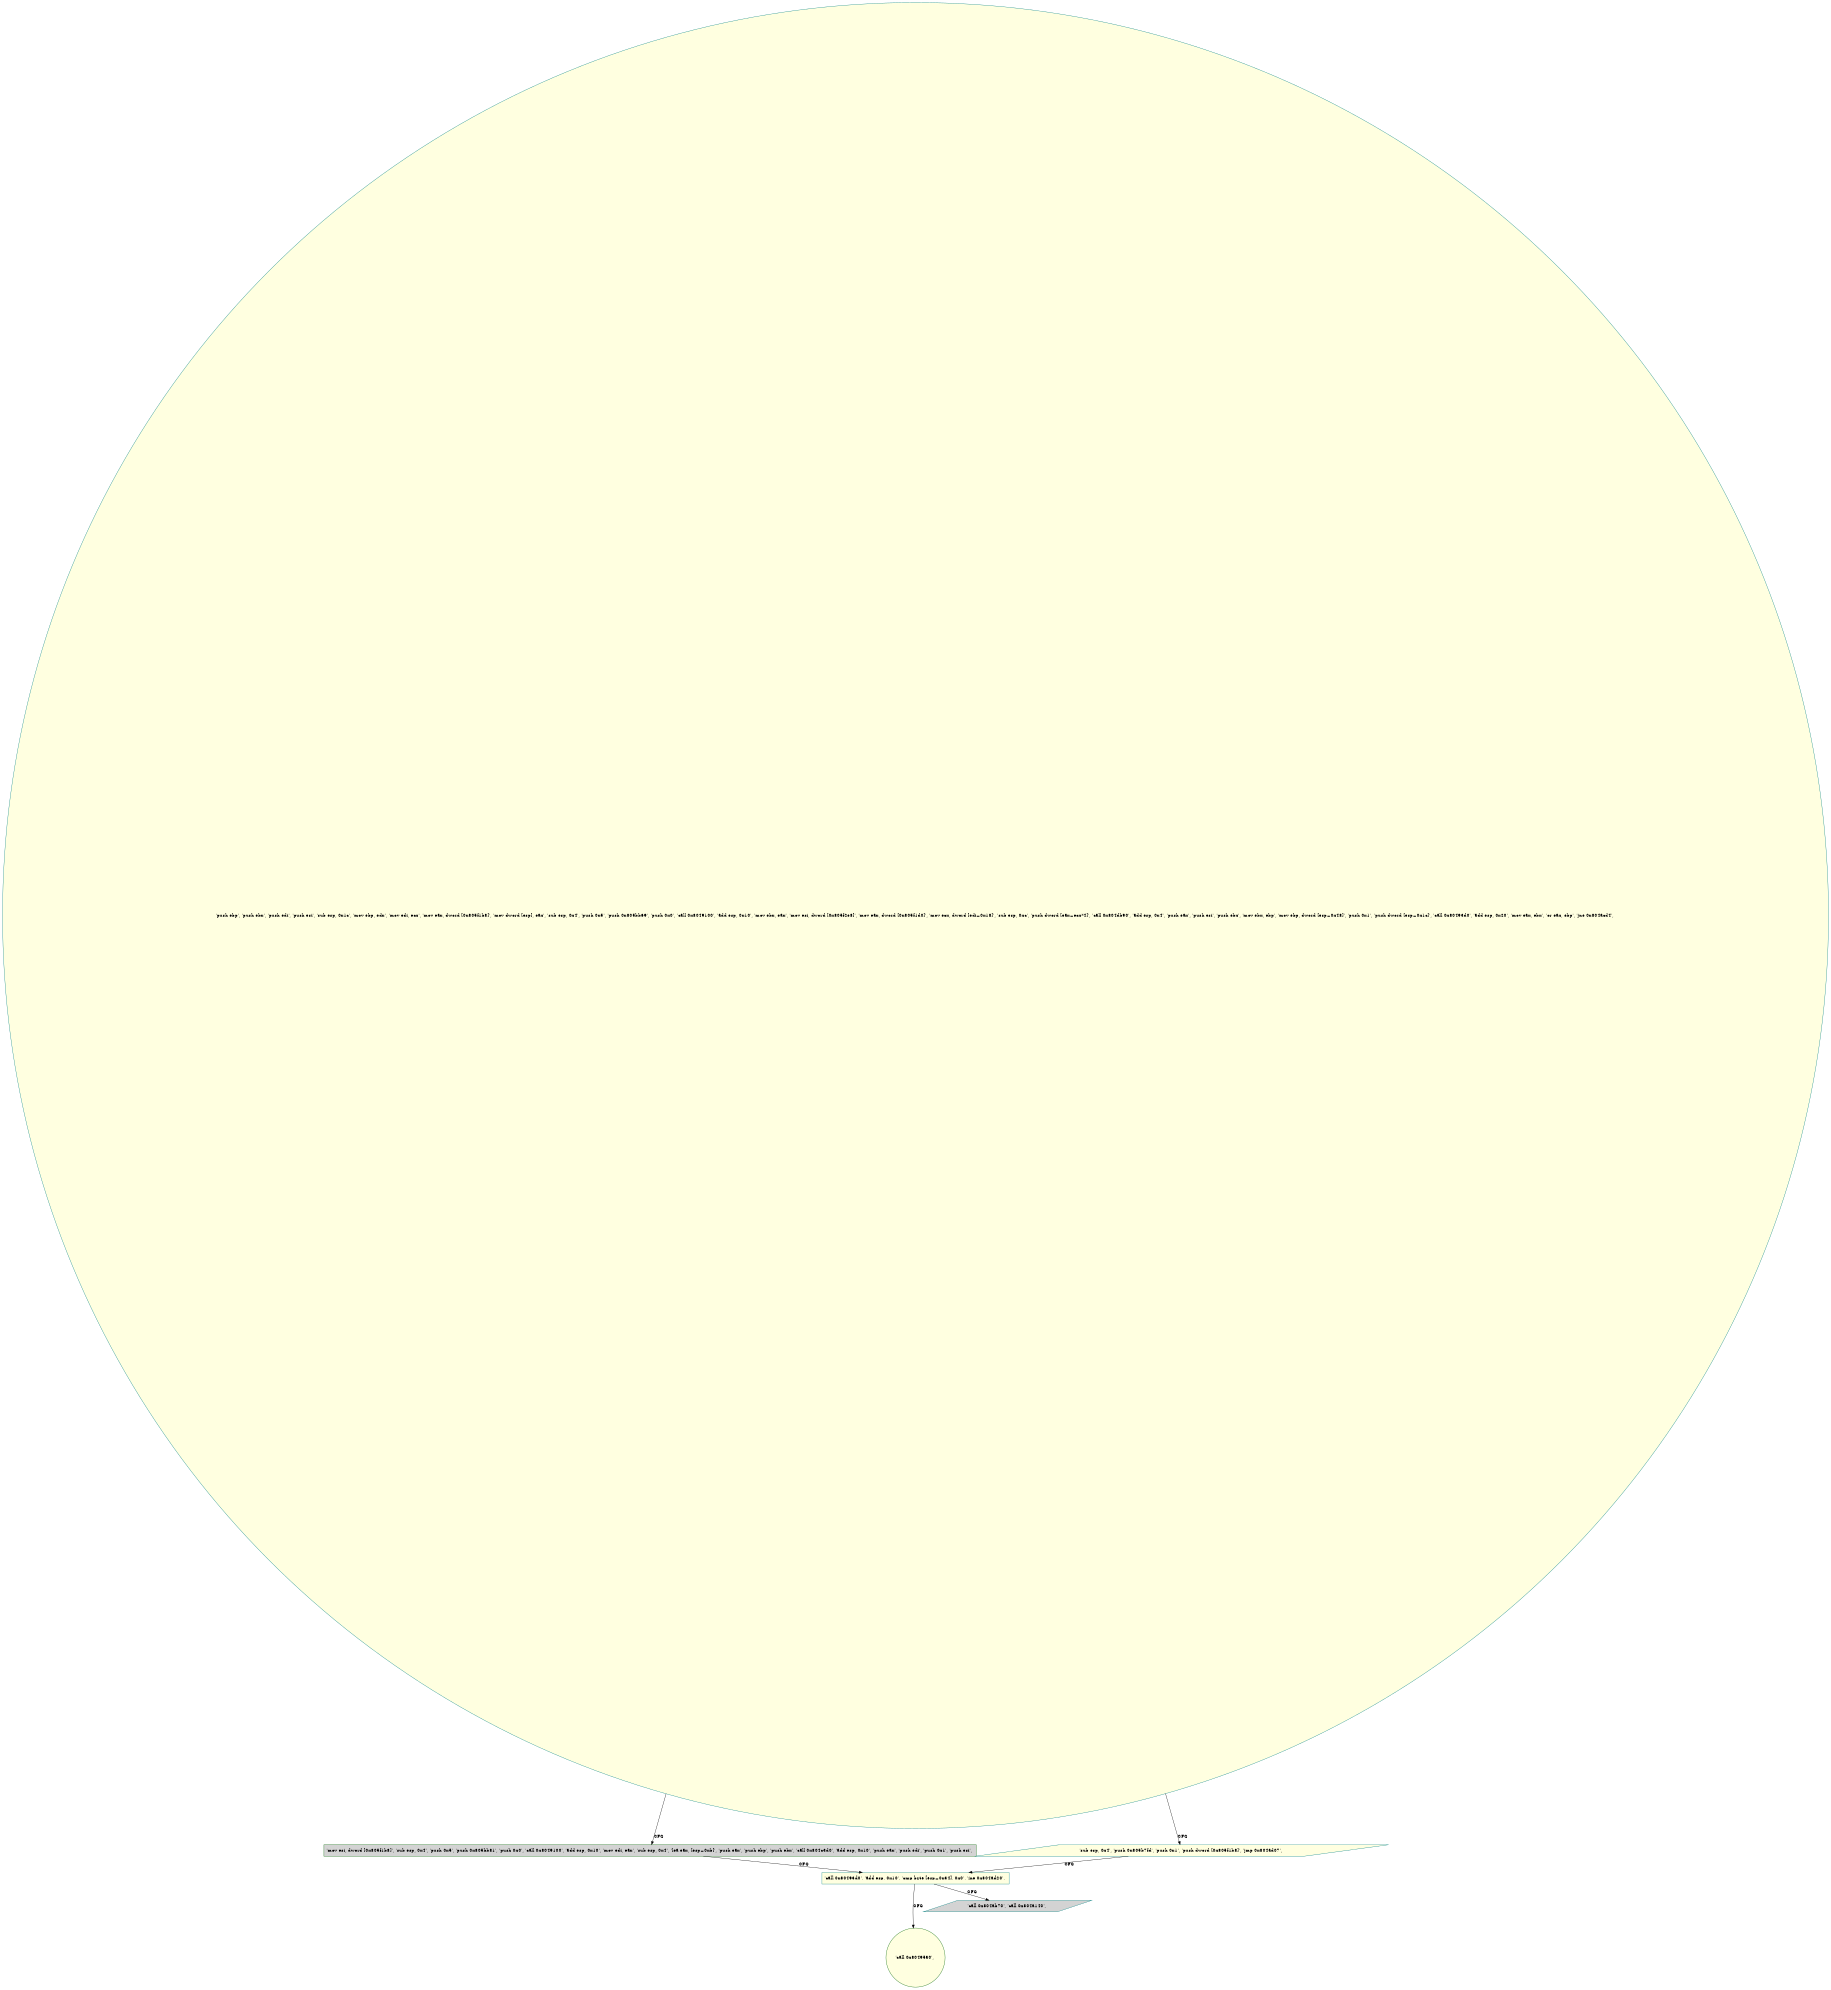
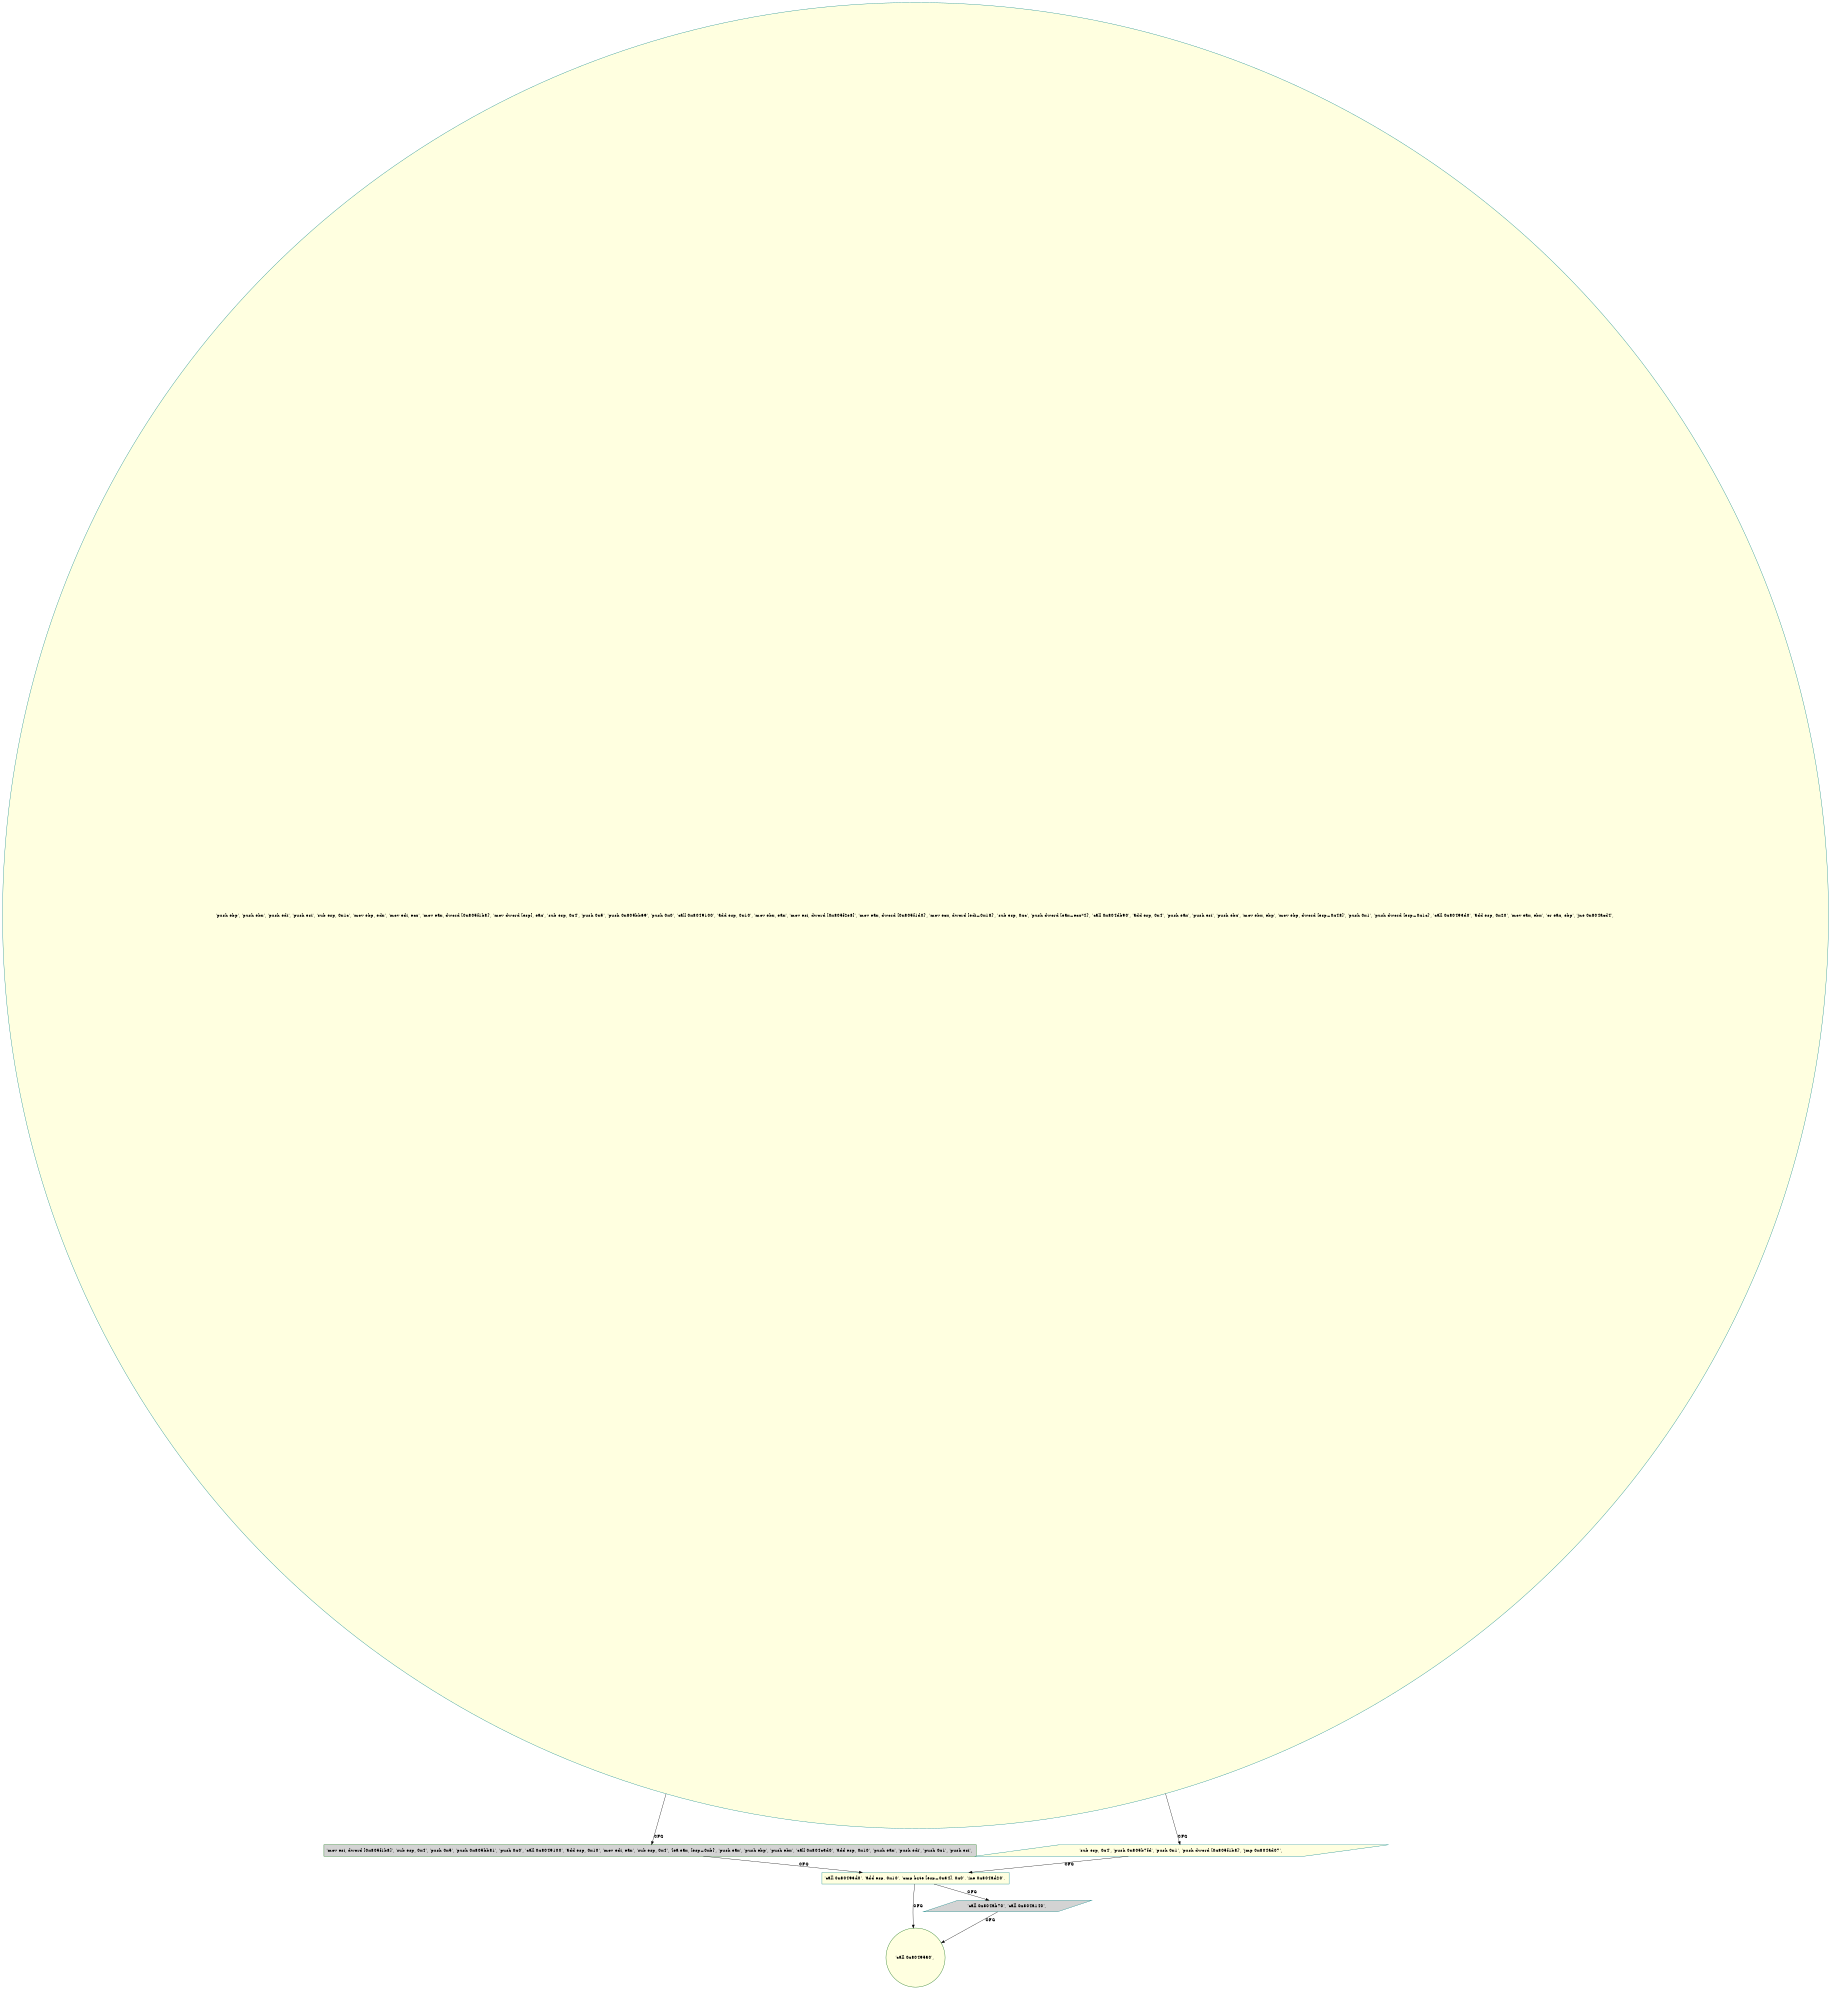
  digraph {
    node [style=filled fillcolor=lightyellow color=teal shape=circle]
    n1 [label="'push ebp', 'push ebx', 'push edi', 'push esi', 'sub esp, 0x1c', 'mov ebp, edx', 'mov edi, ecx', 'mov eax, dword [0x805f1b8]', 'mov dword [esp], eax', 'sub esp, 0x4', 'push 0x5', 'push 0x805bb69', 'push 0x0', 'call 0x8049100', 'add esp, 0x10', 'mov ebx, eax', 'mov esi, dword [0x805f2e8]', 'mov eax, dword [0x805f1d0]', 'mov ecx, dword [edi+0x18]', 'sub esp, 0xc', 'push dword [eax+ecx*4]', 'call 0x804db90', 'add esp, 0x4', 'push eax', 'push esi', 'push ebx', 'mov ebx, ebp', 'mov ebp, dword [esp+0x48]', 'push 0x1', 'push dword [esp+0x1c]', 'call 0x80493d0', 'add esp, 0x20', 'mov eax, ebx', 'or eax, ebp', 'jne 0x804acd4', "]
    n2 [label="'mov esi, dword [0x805f1b8]', 'sub esp, 0x4', 'push 0x5', 'push 0x805bb81', 'push 0x0', 'call 0x8049100', 'add esp, 0x10', 'mov edi, eax', 'sub esp, 0x4', 'lea eax, [esp+0xb]', 'push eax', 'push ebp', 'push ebx', 'call 0x804c3d0', 'add esp, 0x10', 'push eax', 'push edi', 'push 0x1', 'push esi', " fillcolor=lightgrey color=darkgreen shape=box]
    n3 [label="'sub esp, 0x4', 'push 0x805b7fd', 'push 0x1', 'push dword [0x805f1b8]', 'jmp 0x804ad07', " shape=parallelogram]
    n4 [label="'call 0x80493d0', 'add esp, 0x10', 'cmp byte [esp+0x34], 0x0', 'jne 0x804ad20', " shape=box]
    n5 [label="'call 0x80495a0', " color=darkgreen]
    n6 [label="'call 0x804ab70', 'call 0x804a140', " fillcolor=lightgrey shape=parallelogram]
    n1 -> n2 [label=CFG]
    n1 -> n3 [label=CFG]
    n2 -> n4 [label=CFG]
    n3 -> n4 [label=CFG]
    n4 -> n5 [label=CFG]
    n4 -> n6 [label=CFG]
+   n6 -> n5 [label=CFG]
  }
